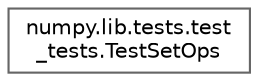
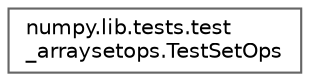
  digraph {
    rankdir=LR
-   n1 [color=grey40 fillcolor=white fontname=Helvetica fontsize=10 height=0.2 label="numpy.lib.tests.test\l_tests.TestSetOps" shape=box style=filled width=0.4]
+   n1 [color=grey40 fillcolor=white fontname=Helvetica fontsize=10 height=0.2 label="numpy.lib.tests.test\l_arraysetops.TestSetOps" shape=box style=filled width=0.4]
  }
